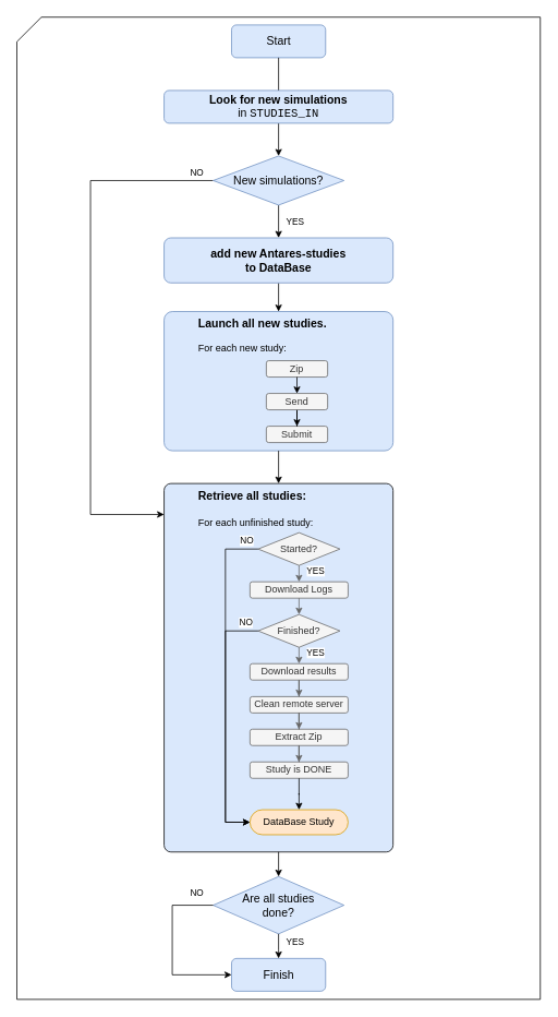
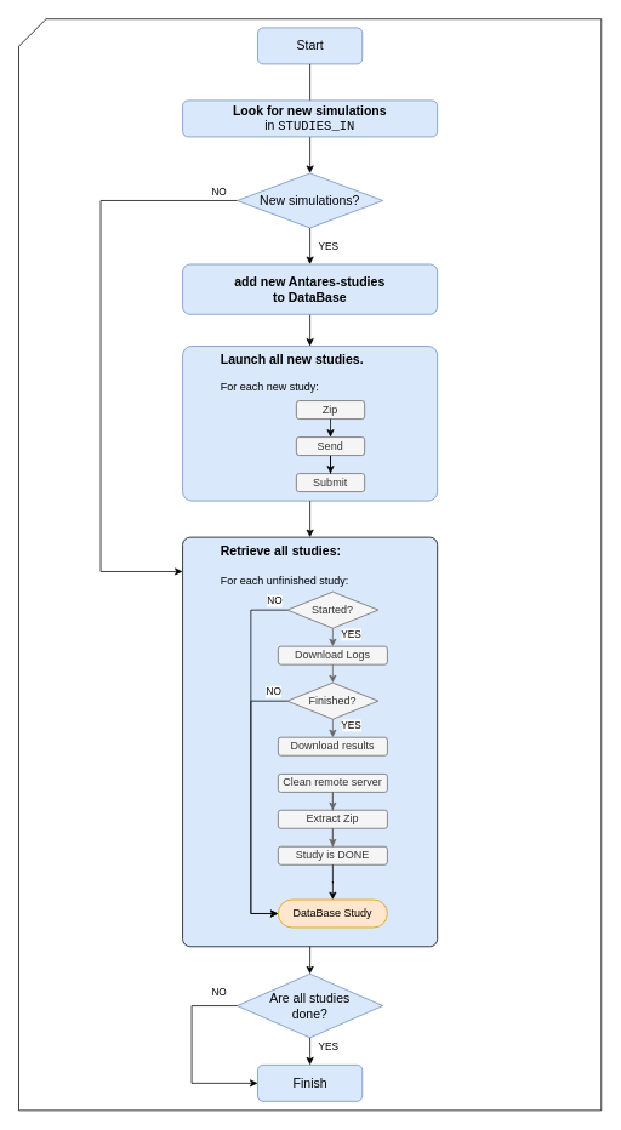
  <mxCell id="0" />
  <mxCell id="1" parent="0" />
  <mxCell id="2" value="" style="shape=card;whiteSpace=wrap;html=1;" parent="1" vertex="1"><mxGeometry x="20" y="20.45" width="640" height="1199.55" as="geometry" /></mxCell>
  <mxCell id="3" value="Start" style="rounded=1;whiteSpace=wrap;html=1;fontSize=14;glass=0;strokeWidth=1;shadow=0;fillColor=#dae8fc;strokeColor=#6c8ebf;" parent="1" vertex="1"><mxGeometry x="282.5" y="30" width="115" height="40" as="geometry" /></mxCell>
  <mxCell id="4" value="YES" style="edgeStyle=orthogonalEdgeStyle;rounded=0;orthogonalLoop=1;jettySize=auto;html=1;strokeColor=#000000;strokeWidth=1;entryX=0.5;entryY=0;entryDx=0;entryDy=0;exitX=0.5;exitY=1;exitDx=0;exitDy=0;" parent="1" source="6" target="9" edge="1"><mxGeometry y="20" relative="1" as="geometry"><mxPoint x="460" y="245" as="targetPoint" /><mxPoint x="400" y="250" as="sourcePoint" /><mxPoint as="offset" /></mxGeometry></mxCell>
  <mxCell id="5" value="NO" style="edgeStyle=orthogonalEdgeStyle;rounded=0;orthogonalLoop=1;jettySize=auto;html=1;strokeColor=#000000;strokeWidth=1;entryX=0;entryY=0.084;entryDx=0;entryDy=0;exitX=0;exitY=0.5;exitDx=0;exitDy=0;entryPerimeter=0;" parent="1" source="6" target="21" edge="1"><mxGeometry x="-0.938" y="-10" relative="1" as="geometry"><mxPoint x="220" y="225" as="targetPoint" /><mxPoint x="280" y="250" as="sourcePoint" /><Array as="points"><mxPoint x="110" y="220" /><mxPoint x="110" y="628" /></Array><mxPoint as="offset" /></mxGeometry></mxCell>
  <mxCell id="6" value="New simulations?" style="rhombus;whiteSpace=wrap;html=1;strokeColor=#6c8ebf;strokeWidth=1;fillColor=#dae8fc;fontSize=14;" parent="1" vertex="1"><mxGeometry x="260" y="190" width="160" height="60" as="geometry" /></mxCell>
  <mxCell id="7" value="" style="edgeStyle=orthogonalEdgeStyle;rounded=0;orthogonalLoop=1;jettySize=auto;html=1;exitX=0.5;exitY=1;exitDx=0;exitDy=0;entryX=0.5;entryY=0;entryDx=0;entryDy=0;" parent="1" source="3" target="6" edge="1"><mxGeometry relative="1" as="geometry"><mxPoint x="675" y="160" as="sourcePoint" /><mxPoint x="675" y="220" as="targetPoint" /></mxGeometry></mxCell>
  <mxCell id="8" value="" style="edgeStyle=orthogonalEdgeStyle;rounded=0;orthogonalLoop=1;jettySize=auto;html=1;exitX=0.5;exitY=1;exitDx=0;exitDy=0;entryX=0.5;entryY=0;entryDx=0;entryDy=0;" parent="1" source="9" target="10" edge="1"><mxGeometry relative="1" as="geometry"><mxPoint x="670" y="270" as="sourcePoint" /><mxPoint x="670" y="320" as="targetPoint" /></mxGeometry></mxCell>
  <mxCell id="9" value="&lt;font style=&quot;font-size: 14px&quot;&gt;&lt;b&gt;add new Antares-studies&lt;br&gt;to DataBase&lt;/b&gt;&lt;/font&gt;" style="rounded=1;whiteSpace=wrap;html=1;fontSize=12;glass=0;strokeWidth=1;shadow=0;fillColor=#dae8fc;strokeColor=#6c8ebf;" parent="1" vertex="1"><mxGeometry x="200" y="290" width="280" height="55" as="geometry" /></mxCell>
  <mxCell id="10" value="&lt;blockquote style=&quot;margin: 0 0 0 40px ; border: none ; padding: 0px&quot;&gt;&lt;b&gt;&lt;font style=&quot;font-size: 14px&quot;&gt;Launch all new studies.&lt;/font&gt;&lt;/b&gt;&lt;/blockquote&gt;&lt;blockquote style=&quot;margin: 0 0 0 40px ; border: none ; padding: 0px&quot;&gt;&lt;br&gt;For each new study:&lt;/blockquote&gt;" style="rounded=1;whiteSpace=wrap;html=1;fontSize=12;glass=0;strokeWidth=1;shadow=0;fillColor=#dae8fc;strokeColor=#6c8ebf;verticalAlign=top;arcSize=6;align=left;" parent="1" vertex="1"><mxGeometry x="200" y="380" width="280" height="170" as="geometry" /></mxCell>
  <mxCell id="11" value="" style="edgeStyle=orthogonalEdgeStyle;rounded=0;orthogonalLoop=1;jettySize=auto;html=1;entryX=0.5;entryY=0;entryDx=0;entryDy=0;exitX=0.5;exitY=1;exitDx=0;exitDy=0;" parent="1" source="10" target="21" edge="1"><mxGeometry relative="1" as="geometry"><mxPoint x="440" y="480" as="sourcePoint" /></mxGeometry></mxCell>
  <mxCell id="12" value="&lt;font style=&quot;font-size: 14px&quot;&gt;&lt;b&gt;Look for new simulations&lt;/b&gt;&lt;br&gt;in &lt;font face=&quot;Courier New&quot; style=&quot;font-size: 14px&quot;&gt;STUDIES_IN&lt;/font&gt;&lt;/font&gt;" style="rounded=1;whiteSpace=wrap;html=1;fontSize=12;glass=0;strokeWidth=1;shadow=0;fillColor=#dae8fc;strokeColor=#6c8ebf;" parent="1" vertex="1"><mxGeometry x="200" y="110" width="280" height="40" as="geometry" /></mxCell>
  <mxCell id="13" value="" style="group" parent="1" vertex="1" connectable="0"><mxGeometry x="325" y="440" width="75" height="100" as="geometry" /></mxCell>
  <mxCell id="14" value="Zip" style="rounded=1;whiteSpace=wrap;html=1;fontSize=12;glass=0;strokeWidth=1;shadow=0;fillColor=#f5f5f5;strokeColor=#666666;fontColor=#333333;" parent="13" vertex="1"><mxGeometry width="75" height="20" as="geometry" /></mxCell>
  <mxCell id="15" value="Submit" style="rounded=1;whiteSpace=wrap;html=1;fontSize=12;glass=0;strokeWidth=1;shadow=0;fillColor=#f5f5f5;strokeColor=#666666;fontColor=#333333;" parent="13" vertex="1"><mxGeometry y="80" width="75" height="20" as="geometry" /></mxCell>
  <mxCell id="16" value="" style="edgeStyle=orthogonalEdgeStyle;rounded=0;orthogonalLoop=1;jettySize=auto;html=1;" parent="13" source="17" target="15" edge="1"><mxGeometry relative="1" as="geometry" /></mxCell>
  <mxCell id="17" value="Send" style="rounded=1;whiteSpace=wrap;html=1;fontSize=12;glass=0;strokeWidth=1;shadow=0;fillColor=#f5f5f5;strokeColor=#666666;fontColor=#333333;" parent="13" vertex="1"><mxGeometry y="40" width="75" height="20" as="geometry" /></mxCell>
  <mxCell id="18" value="" style="endArrow=classic;html=1;entryX=0.5;entryY=0;entryDx=0;entryDy=0;exitX=0.5;exitY=1;exitDx=0;exitDy=0;" parent="13" source="14" target="17" edge="1"><mxGeometry width="50" height="50" relative="1" as="geometry"><mxPoint x="-95" y="-110" as="sourcePoint" /><mxPoint x="-45" y="-160" as="targetPoint" /></mxGeometry></mxCell>
  <mxCell id="19" value="Are all studies&lt;br style=&quot;font-size: 14px;&quot;&gt;done?" style="rhombus;whiteSpace=wrap;html=1;strokeColor=#6c8ebf;strokeWidth=1;fillColor=#dae8fc;fontSize=14;" parent="1" vertex="1"><mxGeometry x="260" y="1070" width="160" height="70" as="geometry" /></mxCell>
  <mxCell id="20" value="Finish" style="rounded=1;whiteSpace=wrap;html=1;fontSize=14;glass=0;strokeWidth=1;shadow=0;fillColor=#dae8fc;strokeColor=#6c8ebf;" parent="1" vertex="1"><mxGeometry x="282.5" y="1170" width="115" height="40" as="geometry" /></mxCell>
  <mxCell id="21" value="&lt;blockquote style=&quot;margin: 0px 0px 0px 40px ; border: none ; padding: 0px ; font-size: 14px&quot;&gt;&lt;b&gt;&lt;font style=&quot;font-size: 14px&quot;&gt;Retrieve all studies:&lt;/font&gt;&lt;/b&gt;&lt;/blockquote&gt;&lt;blockquote style=&quot;margin: 0px 0px 0px 40px ; border: none ; padding: 0px ; font-size: 14px&quot;&gt;&lt;br&gt;&lt;/blockquote&gt;&lt;blockquote style=&quot;margin: 0 0 0 40px ; border: none ; padding: 0px&quot;&gt;For each unfinished study:&lt;/blockquote&gt;&lt;blockquote style=&quot;margin: 0 0 0 40px ; border: none ; padding: 0px&quot;&gt;&lt;br&gt;&lt;/blockquote&gt;" style="rounded=1;whiteSpace=wrap;html=1;fontSize=12;glass=0;strokeWidth=1;shadow=0;fillColor=#dae8fc;strokeColor=#000000;arcSize=3;verticalAlign=top;align=left;" parent="1" vertex="1"><mxGeometry x="200" y="590" width="280" height="450" as="geometry" /></mxCell>
  <mxCell id="22" value="" style="group" parent="1" vertex="1" connectable="0"><mxGeometry x="275" y="650" width="150" height="368.91" as="geometry" /></mxCell>
  <mxCell id="23" value="Finished?" style="rhombus;whiteSpace=wrap;html=1;strokeColor=#666666;strokeWidth=1;fillColor=#f5f5f5;fontColor=#333333;" parent="22" vertex="1"><mxGeometry x="40" y="100" width="100" height="40" as="geometry" /></mxCell>
  <mxCell id="24" value="NO" style="edgeStyle=orthogonalEdgeStyle;rounded=0;orthogonalLoop=1;jettySize=auto;html=1;strokeColor=#000000;strokeWidth=1;entryX=0;entryY=0.5;entryDx=0;entryDy=0;exitX=0;exitY=0.5;exitDx=0;exitDy=0;" parent="22" source="23" target="38" edge="1"><mxGeometry x="-0.902" y="-10" relative="1" as="geometry"><mxPoint x="100" y="414.727" as="targetPoint" /><mxPoint x="160" y="63.455" as="sourcePoint" /><Array as="points"><mxPoint y="120" /><mxPoint y="354" /></Array><mxPoint as="offset" /></mxGeometry></mxCell>
  <mxCell id="25" value="YES" style="edgeStyle=orthogonalEdgeStyle;rounded=0;orthogonalLoop=1;jettySize=auto;html=1;strokeColor=#666666;strokeWidth=1;exitX=0.5;exitY=1;exitDx=0;exitDy=0;fillColor=#f5f5f5;entryX=0.5;entryY=0;entryDx=0;entryDy=0;" parent="22" source="23" target="31" edge="1"><mxGeometry x="-0.333" y="20" relative="1" as="geometry"><mxPoint x="90" y="160" as="targetPoint" /><mxPoint x="70" y="231.455" as="sourcePoint" /><Array as="points" /><mxPoint as="offset" /></mxGeometry></mxCell>
  <mxCell id="26" value="Download Logs" style="rounded=1;whiteSpace=wrap;html=1;fontSize=12;glass=0;strokeWidth=1;shadow=0;fillColor=#f5f5f5;strokeColor=#666666;fontColor=#333333;align=center;verticalAlign=middle;" parent="22" vertex="1"><mxGeometry x="30" y="60" width="120" height="20" as="geometry" /></mxCell>
  <mxCell id="27" value="Started?" style="rhombus;whiteSpace=wrap;html=1;strokeColor=#666666;strokeWidth=1;fillColor=#f5f5f5;fontColor=#333333;" parent="22" vertex="1"><mxGeometry x="40" width="100" height="40" as="geometry" /></mxCell>
  <mxCell id="28" value="NO" style="edgeStyle=orthogonalEdgeStyle;rounded=0;orthogonalLoop=1;jettySize=auto;html=1;strokeColor=#000000;strokeWidth=1;exitX=0;exitY=0.5;exitDx=0;exitDy=0;entryX=0;entryY=0.5;entryDx=0;entryDy=0;" parent="22" source="27" target="38" edge="1"><mxGeometry x="-0.93" y="-10" relative="1" as="geometry"><mxPoint x="10" y="147.455" as="targetPoint" /><mxPoint x="160" y="-146.545" as="sourcePoint" /><Array as="points"><mxPoint y="20" /><mxPoint y="354" /><mxPoint x="30" y="354" /></Array><mxPoint as="offset" /></mxGeometry></mxCell>
  <mxCell id="29" value="YES" style="edgeStyle=orthogonalEdgeStyle;rounded=0;orthogonalLoop=1;jettySize=auto;html=1;strokeColor=#666666;strokeWidth=1;exitX=0.5;exitY=1;exitDx=0;exitDy=0;entryX=0.5;entryY=0;entryDx=0;entryDy=0;fillColor=#f5f5f5;" parent="22" source="27" target="26" edge="1"><mxGeometry x="-0.333" y="20" relative="1" as="geometry"><mxPoint x="90" y="71.091" as="targetPoint" /><mxPoint x="70" y="21.455" as="sourcePoint" /><Array as="points" /><mxPoint as="offset" /></mxGeometry></mxCell>
  <mxCell id="30" value="" style="edgeStyle=orthogonalEdgeStyle;rounded=0;orthogonalLoop=1;jettySize=auto;html=1;strokeWidth=1;strokeColor=#666666;exitX=0.5;exitY=1;exitDx=0;exitDy=0;fillColor=#f5f5f5;entryX=0.5;entryY=0;entryDx=0;entryDy=0;" parent="22" source="26" target="23" edge="1"><mxGeometry relative="1" as="geometry"><mxPoint x="-440" y="368.909" as="sourcePoint" /><mxPoint x="120" y="110" as="targetPoint" /></mxGeometry></mxCell>
  <mxCell id="31" value="Download results" style="rounded=1;whiteSpace=wrap;html=1;fontSize=12;glass=0;strokeWidth=1;shadow=0;fillColor=#f5f5f5;strokeColor=#666666;fontColor=#333333;" parent="22" vertex="1"><mxGeometry x="30" y="160" width="120" height="20" as="geometry" /></mxCell>
  <mxCell id="32" value="Clean remote server" style="rounded=1;whiteSpace=wrap;html=1;fontSize=12;glass=0;strokeWidth=1;shadow=0;fillColor=#f5f5f5;strokeColor=#666666;fontColor=#333333;" parent="22" vertex="1"><mxGeometry x="30" y="200.22" width="120" height="20" as="geometry" /></mxCell>
- <mxCell id="33" value="" style="edgeStyle=orthogonalEdgeStyle;rounded=0;orthogonalLoop=1;jettySize=auto;html=1;fillColor=#f5f5f5;strokeColor=#666666;" parent="22" source="31" target="32" edge="1"><mxGeometry relative="1" as="geometry" /></mxCell>
  <mxCell id="34" value="Extract Zip" style="rounded=1;whiteSpace=wrap;html=1;fontSize=12;glass=0;strokeWidth=1;shadow=0;fillColor=#f5f5f5;strokeColor=#666666;fontColor=#333333;" parent="22" vertex="1"><mxGeometry x="30" y="240" width="120" height="20" as="geometry" /></mxCell>
  <mxCell id="35" value="" style="edgeStyle=orthogonalEdgeStyle;rounded=0;orthogonalLoop=1;jettySize=auto;html=1;fillColor=#f5f5f5;strokeColor=#666666;" parent="22" source="32" target="34" edge="1"><mxGeometry relative="1" as="geometry" /></mxCell>
  <mxCell id="36" value="Study is DONE" style="rounded=1;whiteSpace=wrap;html=1;fontSize=12;glass=0;strokeWidth=1;shadow=0;fillColor=#f5f5f5;strokeColor=#666666;fontColor=#333333;" parent="22" vertex="1"><mxGeometry x="30" y="280" width="120" height="20" as="geometry" /></mxCell>
  <mxCell id="37" value="" style="edgeStyle=orthogonalEdgeStyle;rounded=0;orthogonalLoop=1;jettySize=auto;html=1;fillColor=#f5f5f5;strokeColor=#666666;" parent="22" source="34" target="36" edge="1"><mxGeometry relative="1" as="geometry" /></mxCell>
  <mxCell id="38" value="DataBase Study" style="rounded=1;whiteSpace=wrap;html=1;fontSize=12;glass=0;strokeWidth=1;shadow=0;fillColor=#ffe6cc;strokeColor=#d79b00;arcSize=50;" parent="22" vertex="1"><mxGeometry x="30" y="338.365" width="120" height="30.545" as="geometry" /></mxCell>
  <mxCell id="39" value="" style="edgeStyle=orthogonalEdgeStyle;rounded=0;orthogonalLoop=1;jettySize=auto;html=1;" parent="22" source="36" target="38" edge="1"><mxGeometry relative="1" as="geometry" /></mxCell>
  <mxCell id="40" value="" style="endArrow=classic;html=1;exitX=0.5;exitY=1;exitDx=0;exitDy=0;entryX=0.5;entryY=0;entryDx=0;entryDy=0;" parent="1" source="21" target="19" edge="1"><mxGeometry width="50" height="50" relative="1" as="geometry"><mxPoint x="380" y="1140" as="sourcePoint" /><mxPoint x="430" y="1090" as="targetPoint" /></mxGeometry></mxCell>
  <mxCell id="41" value="YES" style="edgeStyle=orthogonalEdgeStyle;rounded=0;orthogonalLoop=1;jettySize=auto;html=1;strokeColor=#000000;strokeWidth=1;entryX=0.5;entryY=0;entryDx=0;entryDy=0;exitX=0.5;exitY=1;exitDx=0;exitDy=0;" parent="1" source="19" target="20" edge="1"><mxGeometry x="0.333" y="22" relative="1" as="geometry"><mxPoint x="350" y="300" as="targetPoint" /><mxPoint x="350" y="260" as="sourcePoint" /><mxPoint x="-2" y="-10" as="offset" /><Array as="points"><mxPoint y="1160" x="340" /><mxPoint y="1160" x="340" /></Array></mxGeometry></mxCell>
  <mxCell id="42" value="NO" style="edgeStyle=orthogonalEdgeStyle;rounded=0;orthogonalLoop=1;jettySize=auto;html=1;strokeColor=#000000;strokeWidth=1;entryX=0;entryY=0.5;entryDx=0;entryDy=0;exitX=0;exitY=0.5;exitDx=0;exitDy=0;" parent="1" source="19" target="20" edge="1"><mxGeometry x="-0.807" y="-15" relative="1" as="geometry"><mxPoint x="350" y="1180" as="targetPoint" /><mxPoint x="350" y="1150" as="sourcePoint" /><mxPoint as="offset" /><Array as="points"><mxPoint x="210" y="1105" /><mxPoint x="210" y="1190" /></Array></mxGeometry></mxCell>
